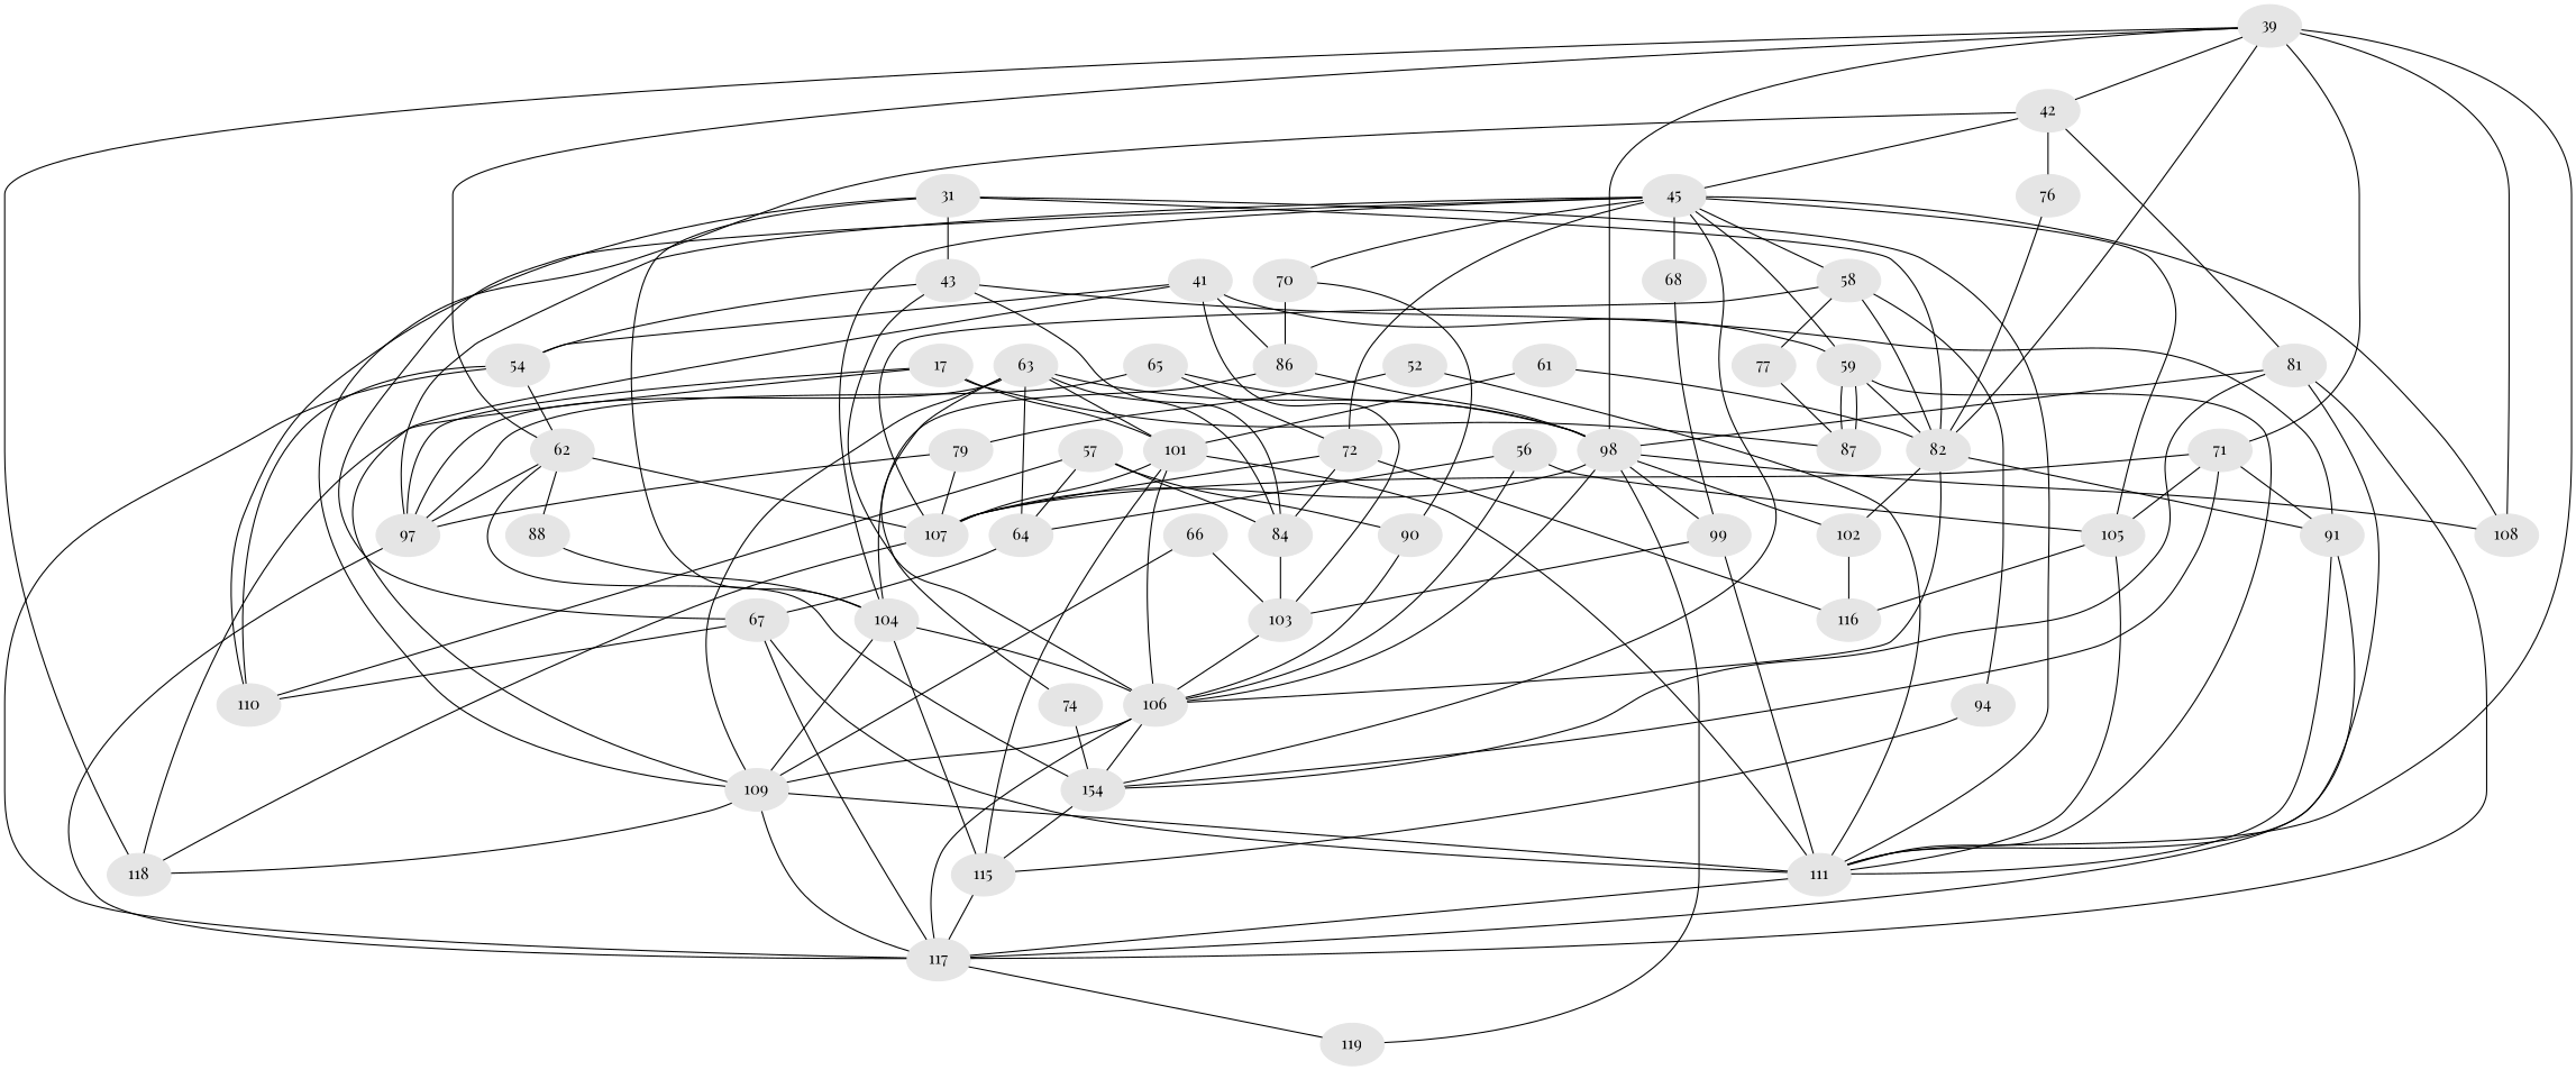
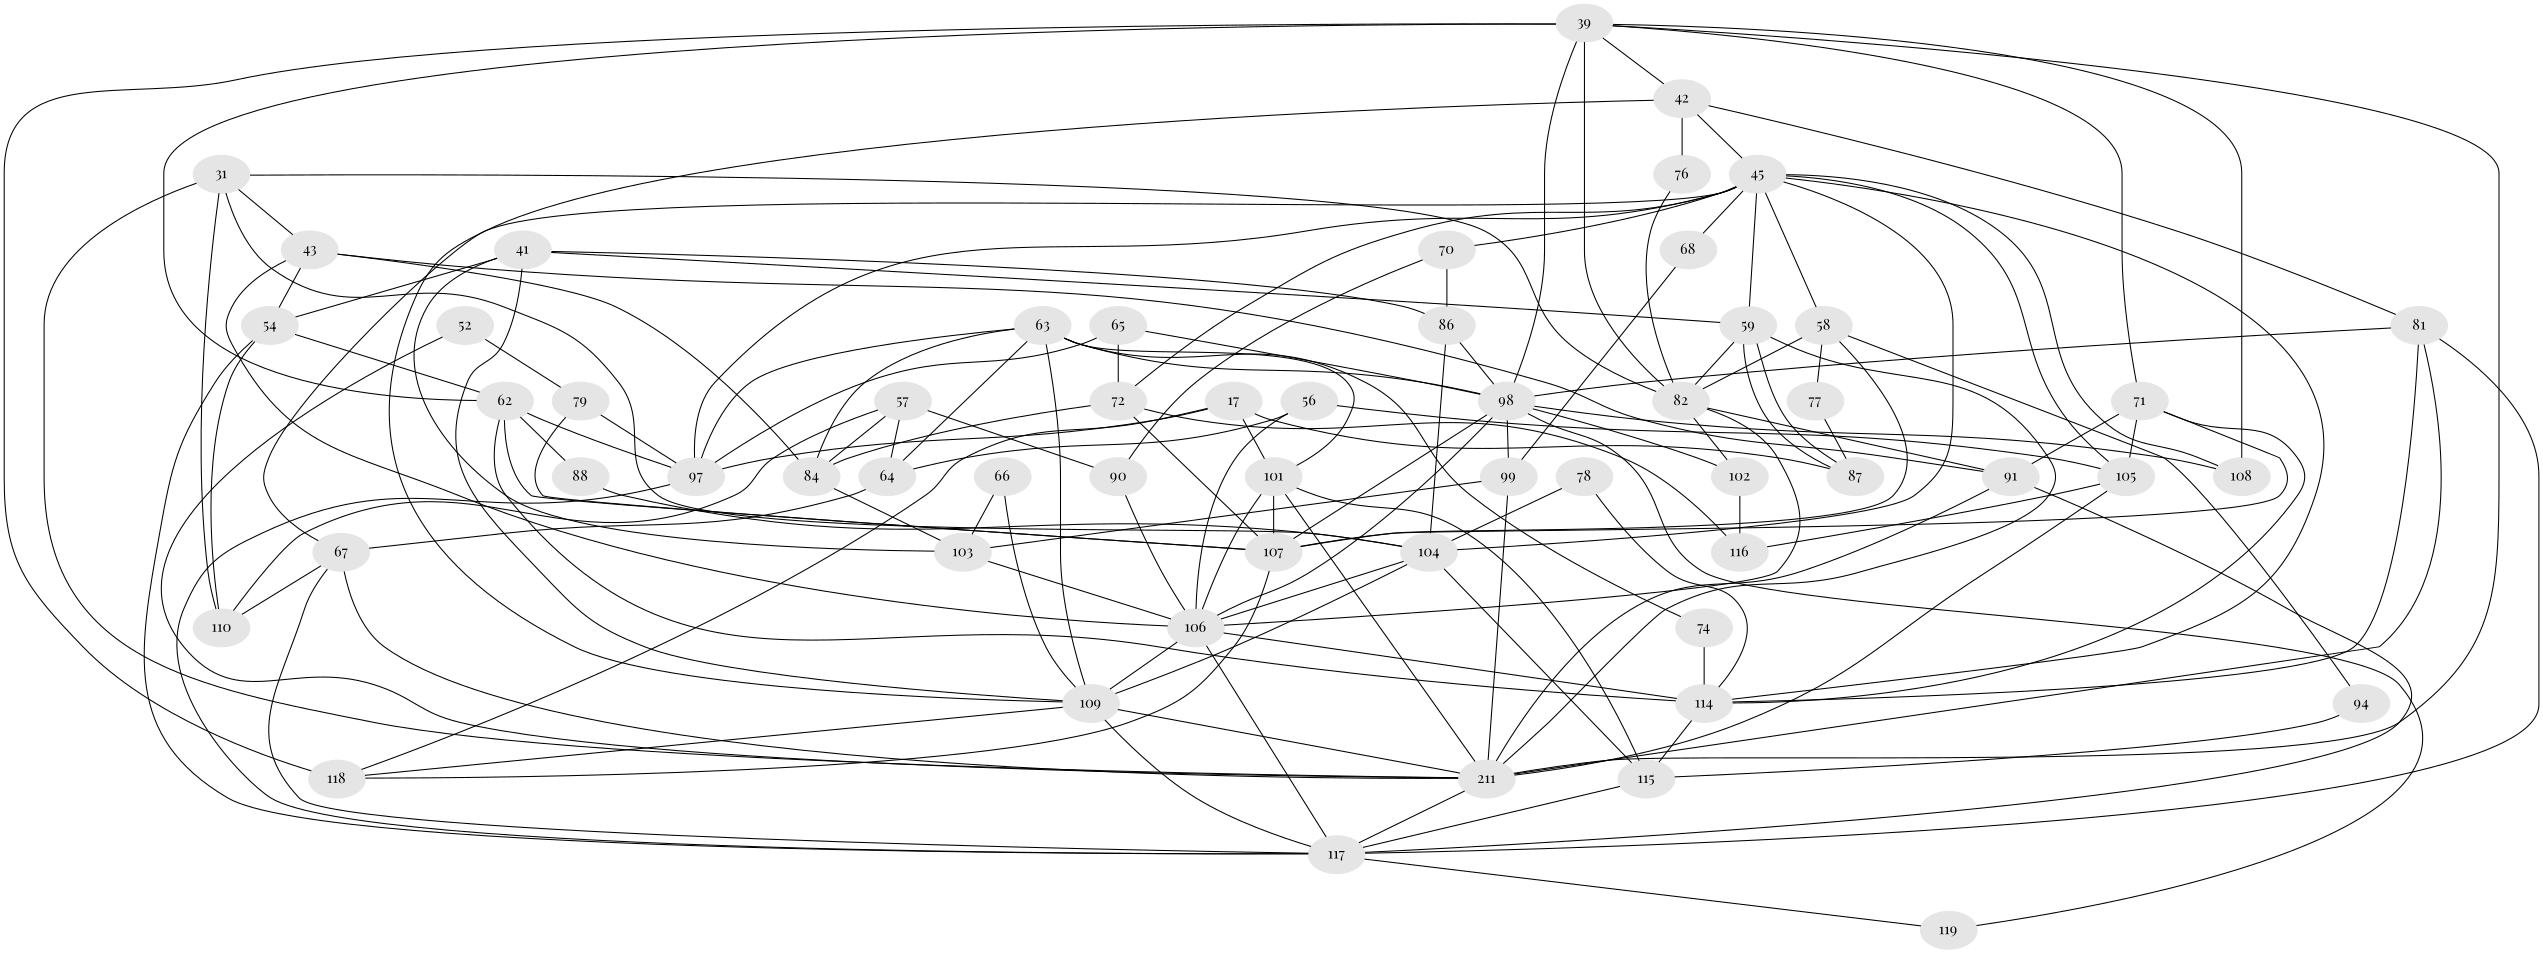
  graph {
    fontname="Playfair Display"
    node [color=gray90 fontname="Playfair Display" style=filled]
    edge [fontname="Playfair Display"]
    17 [super="+12"]
    87
    97 [super="+80+48"]
    101 [super="+47"]
    118 [super="+89"]
    117 [super="+113"]
-   111 [super="+23+100"]
+   111 [super="+23+100" label=211]
    106 [super="+85+55"]
    107
    115
    31 [super="+4"]
    43
    82 [super="+25+32"]
    104 [super="+36+92"]
    110 [super="+15"]
    54
    84 [super="+10"]
    91 [super="+75"]
    102
    109 [super="+1+34+96+83"]
    39 [super="+37"]
    42
    62 [super="+51+38"]
    71
    98 [super="+6+9+7+33"]
    108 [super="+27"]
    45 [super="+19+29"]
    76
    81 [super="+14"]
-   114 [super="+53+95" label=154]
+   114 [super="+53+95"]
    88
    105
    99 [super="+44+70"]
    119
    41
    59
    86
    103
    58
    67 [super="+13"]
    68
    72 [super="+40"]
    n43 [label=70]
    77
    94
    116
    90
    52
    79
    64 [super="+30"]
    56
    57
-   61
    63 [super="+35+46"]
    74
    65
    66
+   78
    17 -- 87
    17 -- 97
    17 -- 101 [weight=2]
    17 -- 118 [weight=2]
    97 -- 117
    101 -- 111 [weight=2]
    101 -- 106
    101 -- 107
    101 -- 115
    117 -- 119
    111 -- 117
    106 -- 117
    106 -- 109 [weight=3]
    106 -- 114
    107 -- 118
    115 -- 117 [weight=2]
    31 -- 111 [weight=2]
    31 -- 43
    31 -- 82
    31 -- 104
    31 -- 110 [weight=2]
    43 -- 106
    43 -- 54
    43 -- 84
    43 -- 91
    82 -- 106 [weight=2]
    82 -- 91 [weight=2]
    82 -- 102
    104 -- 106
    104 -- 115
    104 -- 109
    54 -- 117
    54 -- 110
    54 -- 62
    84 -- 103
    91 -- 117
    91 -- 111
    102 -- 116
    109 -- 118
    109 -- 117 [weight=2]
    109 -- 111
    39 -- 118 [weight=2]
    39 -- 111 [weight=2]
    39 -- 82 [weight=2]
    39 -- 42
    39 -- 62 [weight=2]
    39 -- 71
    39 -- 98 [weight=2]
    39 -- 108 [weight=3]
    42 -- 109
    42 -- 45
    42 -- 76
    42 -- 81
    62 -- 97
    62 -- 107
    62 -- 114 [weight=2]
    62 -- 88
    71 -- 107
    71 -- 91
    71 -- 114
    71 -- 105
    98 -- 106
    98 -- 107
    98 -- 102
    98 -- 108
    98 -- 99
    98 -- 119
    45 -- 97
    45 -- 104 [weight=2]
    45 -- 108
    45 -- 114
    45 -- 105
    45 -- 59
    45 -- 58
    45 -- 67
    45 -- 68
    45 -- 72
    45 -- n43
    76 -- 82
    81 -- 117
    81 -- 111
    81 -- 98
    81 -- 114
    114 -- 115 [weight=2]
    88 -- 104
    105 -- 111
    105 -- 116
    99 -- 111 [weight=4]
    99 -- 103
    41 -- 54
    41 -- 109
    41 -- 59
    41 -- 86
    41 -- 103
    59 -- 87
    59 -- 87
    59 -- 111
    59 -- 82
    86 -- 104
    86 -- 98
    103 -- 106
    58 -- 107
    58 -- 82
    58 -- 77
    58 -- 94
    67 -- 117
    67 -- 111
    67 -- 110
    68 -- 99
    72 -- 107
    72 -- 84
    72 -- 116
    n43 -- 86
    n43 -- 90
    77 -- 87
    94 -- 115
    90 -- 106
    52 -- 111
    52 -- 79
    79 -- 97
    79 -- 107
    64 -- 67
    56 -- 106
    56 -- 105
    56 -- 64
    57 -- 110
    57 -- 84
    57 -- 90
    57 -- 64
-   61 -- 101
-   61 -- 82
    63 -- 97 [weight=3]
    63 -- 101
    63 -- 84
    63 -- 109 [weight=3]
    63 -- 98 [weight=3]
    63 -- 64
    63 -- 74
    74 -- 114
    65 -- 97
    65 -- 98
    65 -- 72
    66 -- 109
    66 -- 103
+   78 -- 104
+   78 -- 114
  }
